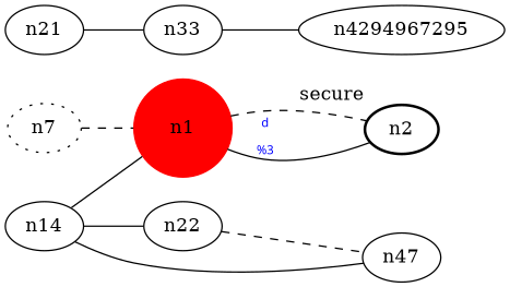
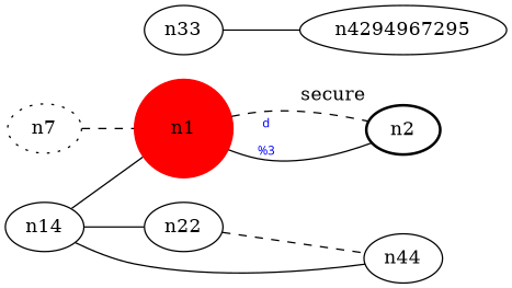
  graph {
    fontcolor=blue
    rankdir=LR
    n0 [fillcolor="#0" label=n7 style=dotted]
    n1 [color=red height=1 style=filled width=1]
    n2 [style=bold xlabel=secure]
    n11 [label=n14]
    n22
-   n44 [label=n47]
-   n21
+   n44
    n33
    n4294967295
    n0 -- n1 [style=dashed]
    n1 -- n2 [style=dashed]
    n1 -- n2 [fontcolor=blue fontname="comic sans" fontsize=9 label="d\n\l\G"]
    n11 -- n1
    n11 -- n22
    n11 -- n44
    n22 -- n44 [style=dashed]
-   n21 -- n33
    n33 -- n4294967295
  }
